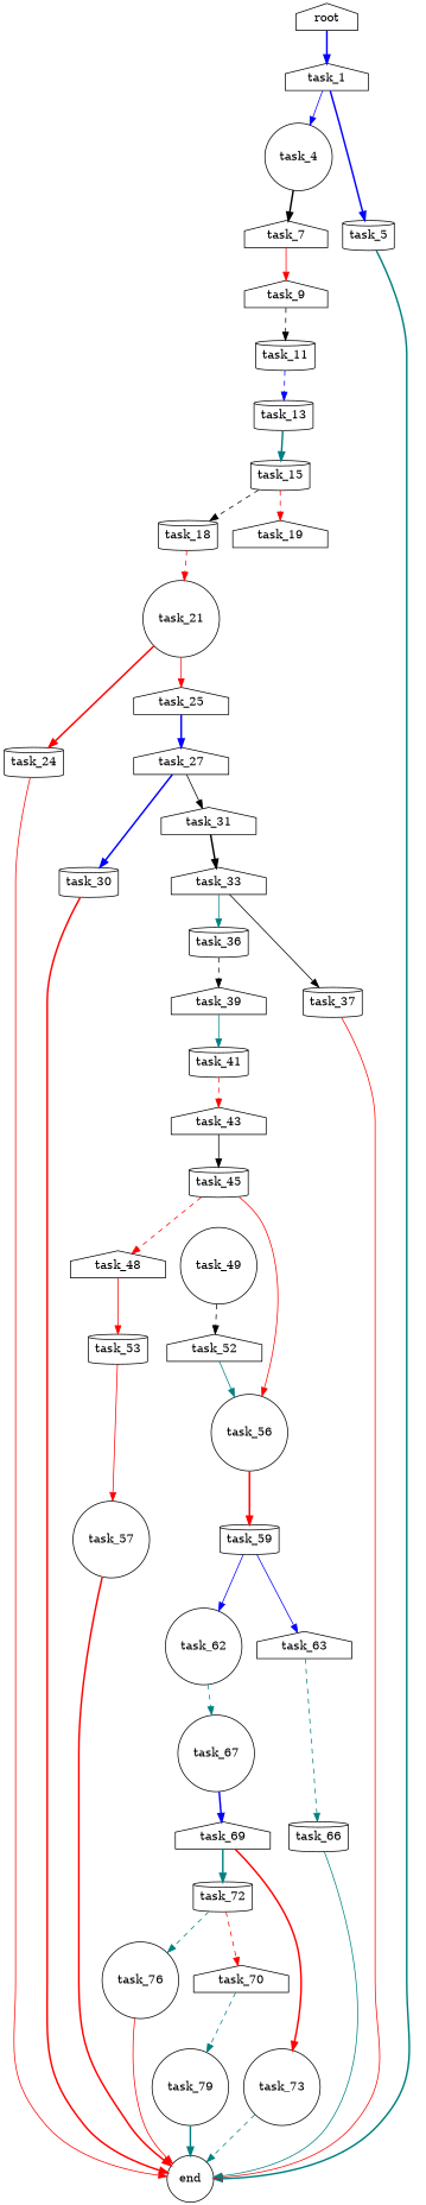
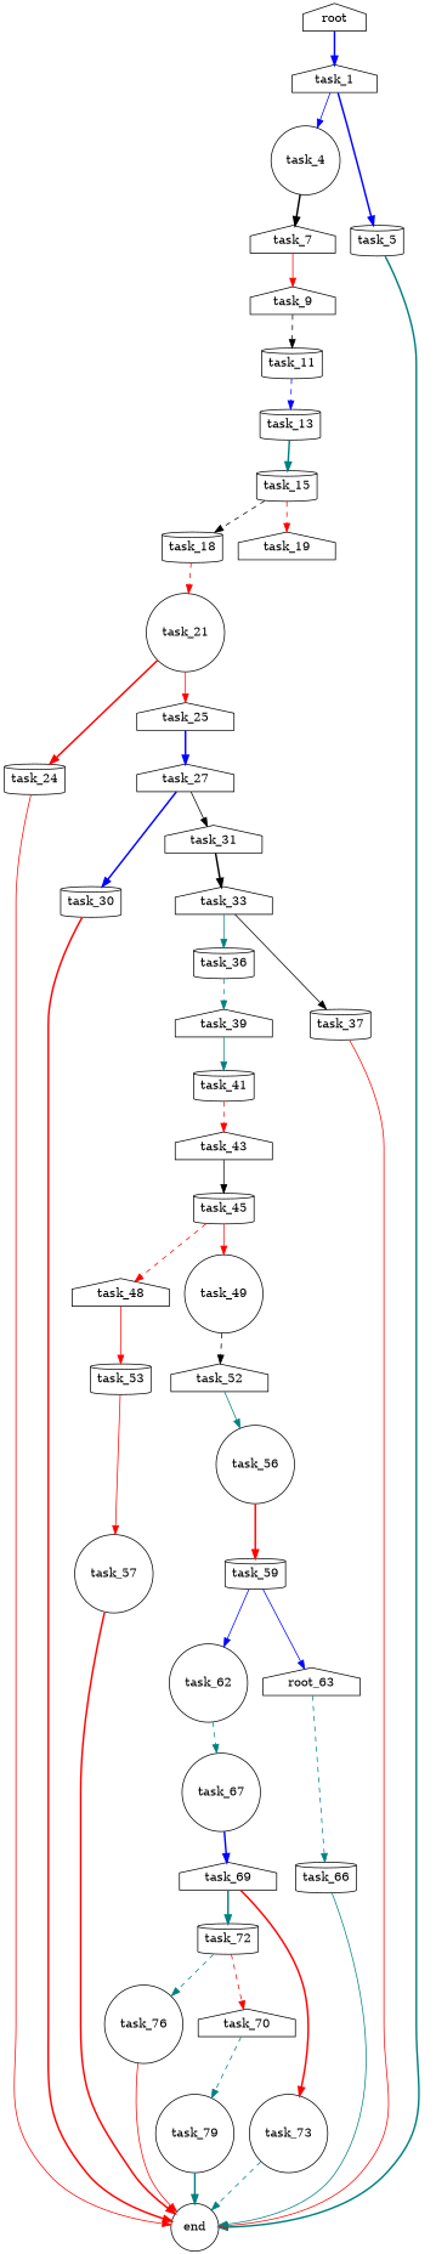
  digraph {
    node [shape=house]
    edge [color=red style=solid]
    root
    task_1
    task_4 [shape=circle]
    task_5 [shape=cylinder]
    task_7
    end [shape=circle]
    task_9
    task_11 [shape=cylinder]
    task_13 [shape=cylinder]
    task_15 [shape=cylinder]
    task_18 [shape=cylinder]
    task_19
    task_21 [shape=circle]
    task_24 [shape=cylinder]
    task_25
    task_27
    task_30 [shape=cylinder]
    task_31
    task_33
    task_36 [shape=cylinder]
    task_37 [shape=cylinder]
    task_39
    task_41 [shape=cylinder]
    task_43
    task_45 [shape=cylinder]
    task_48
    task_49 [shape=circle]
    task_53 [shape=cylinder]
    task_52
    task_57 [shape=circle]
    task_56 [shape=circle]
    task_59 [shape=cylinder]
    task_62 [shape=circle]
-   task_63
+   task_63 [label=root_63]
    task_67 [shape=circle]
    task_66 [shape=cylinder]
    task_69
    task_72 [shape=cylinder]
    task_73 [shape=circle]
    task_76 [shape=circle]
    n41 [label=task_70]
    task_79 [shape=circle]
    root -> task_1 [color=blue style=bold]
    task_1 -> task_4 [color=blue]
    task_1 -> task_5 [color=blue style=bold]
    task_4 -> task_7 [color=black style=bold]
    task_5 -> end [color=teal style=bold]
    task_7 -> task_9
    task_9 -> task_11 [color=black style=dashed]
    task_11 -> task_13 [color=blue style=dashed]
    task_13 -> task_15 [color=teal style=bold]
    task_15 -> task_18 [color=black style=dashed]
    task_15 -> task_19 [style=dashed]
    task_18 -> task_21 [style=dashed]
    task_21 -> task_24 [style=bold]
    task_21 -> task_25
    task_24 -> end
    task_25 -> task_27 [color=blue style=bold]
    task_27 -> task_30 [color=blue style=bold]
    task_27 -> task_31 [color=black]
    task_30 -> end [style=bold]
    task_31 -> task_33 [color=black style=bold]
    task_33 -> task_36 [color=teal]
    task_33 -> task_37 [color=black]
-   task_36 -> task_39 [color=black style=dashed]
+   task_36 -> task_39 [color=teal style=dashed]
    task_37 -> end
    task_39 -> task_41 [color=teal]
    task_41 -> task_43 [style=dashed]
    task_43 -> task_45 [color=black]
    task_45 -> task_48 [style=dashed]
-   task_45 -> task_56
+   task_45 -> task_49
    task_48 -> task_53
    task_49 -> task_52 [color=black style=dashed]
    task_53 -> task_57
    task_52 -> task_56 [color=teal]
    task_57 -> end [style=bold]
    task_56 -> task_59 [style=bold]
    task_59 -> task_62 [color=blue]
    task_59 -> task_63 [color=blue]
    task_62 -> task_67 [color=teal style=dashed]
    task_63 -> task_66 [color=teal style=dashed]
    task_67 -> task_69 [color=blue style=bold]
    task_66 -> end [color=teal]
    task_69 -> task_72 [color=teal style=bold]
    task_69 -> task_73 [style=bold]
    task_72 -> task_76 [color=teal style=dashed]
    task_72 -> n41 [style=dashed]
    task_73 -> end [color=teal style=dashed]
    task_76 -> end
    n41 -> task_79 [color=teal style=dashed]
    task_79 -> end [color=teal style=bold]
  }
